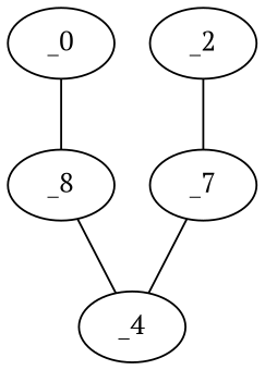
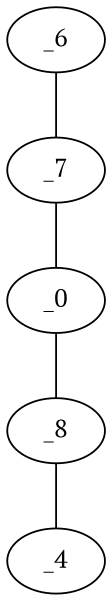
  graph {
    fontname="PT Serif"
    node [fontname="PT Serif"]
    edge [fontname="PT Serif"]
    _0 [x=0.595556 y=3.04937]
    n2 [label=_8 x=1.00623 y=0.569947]
    _4 [x=1.42376 y=1.93746]
-   _2 [x=2.5452 y=2.87445]
+   _2 [x=2.5452 y=2.87445 label=_6]
    n5 [label=_7 x=2.03265 y=0.598736]
    _0 -- n2
    n2 -- _4
    _2 -- n5
-   n5 -- _4
+   n5 -- _0
  }
